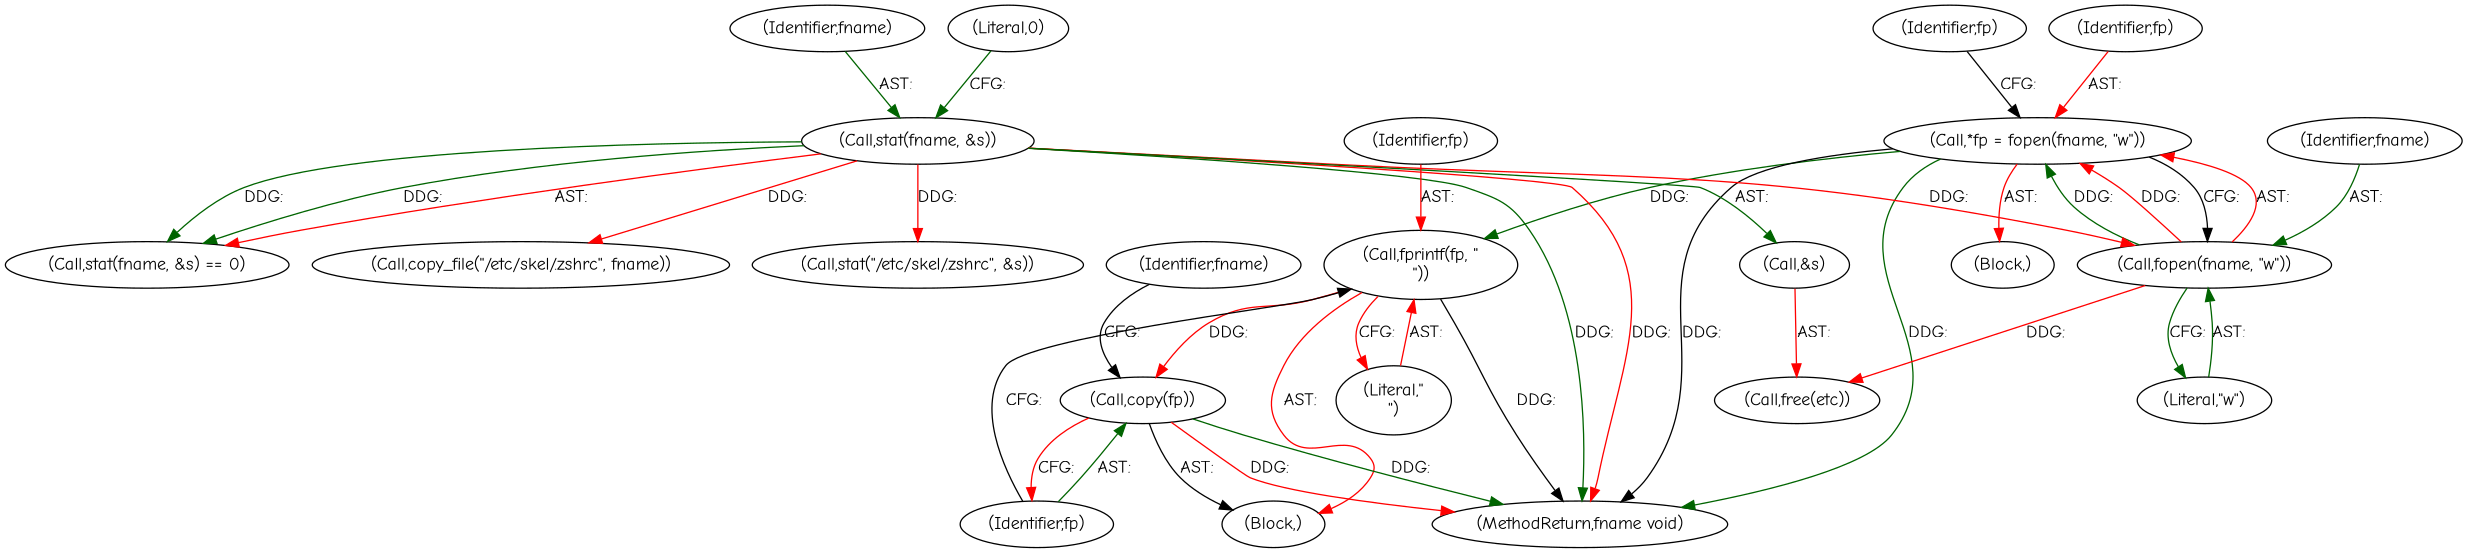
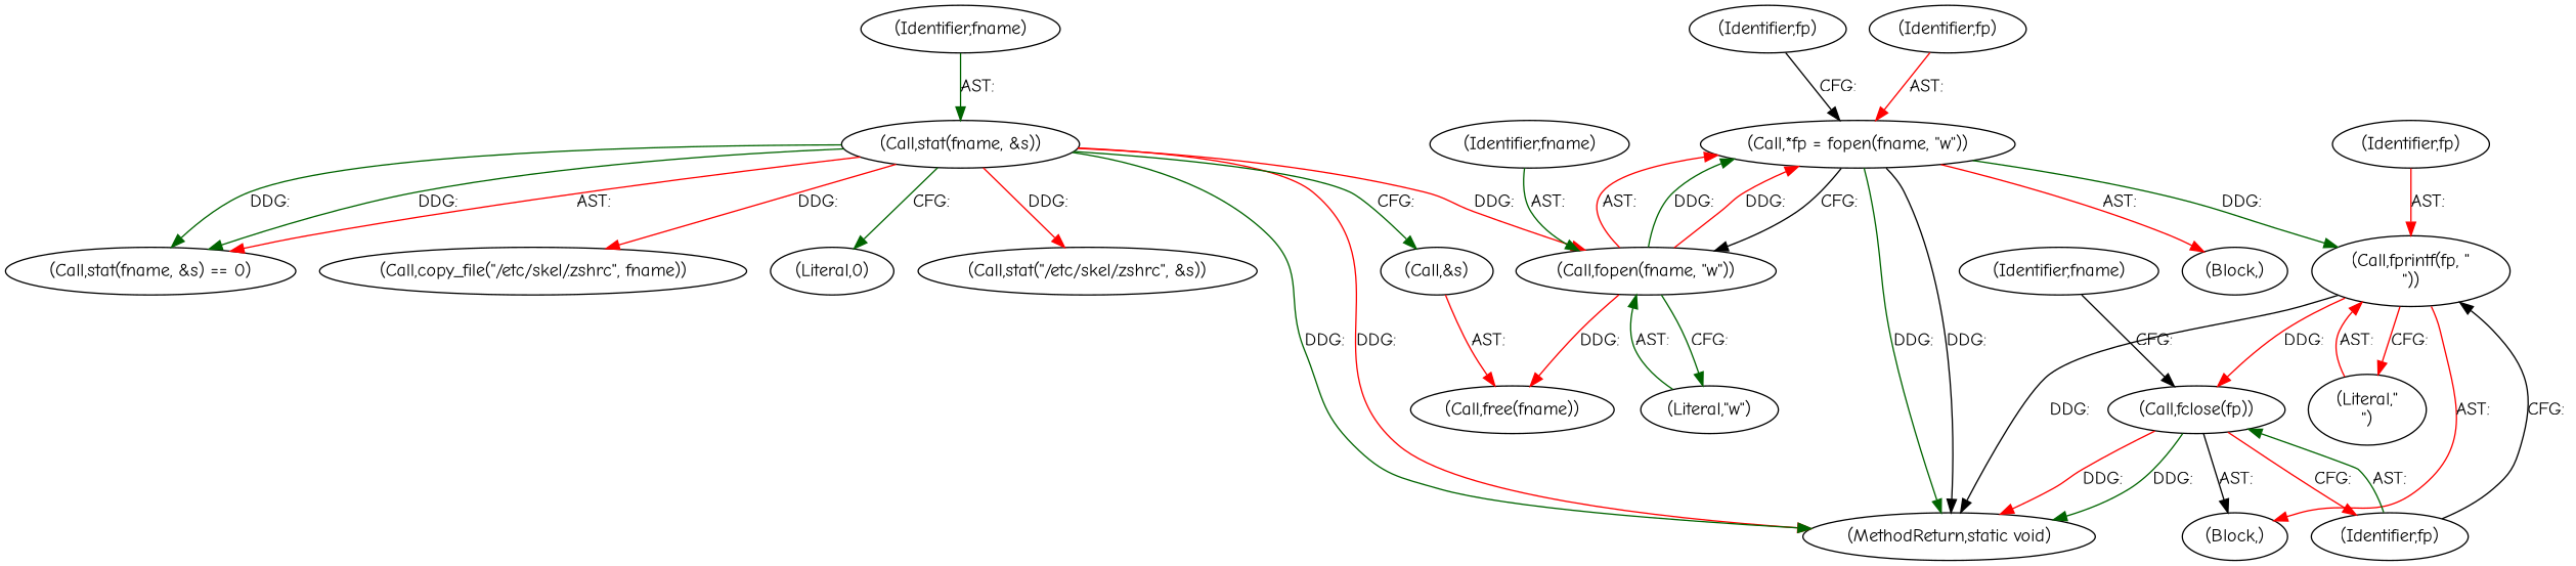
  digraph {
    fontname="Comic Neue"
    node [fontname="Comic Neue"]
    edge [color=red fontname="Comic Neue"]
    n1 [label="(Call,*fp = fopen(fname, \"w\"))"]
    n2 [label="(Call,fopen(fname, \"w\"))"]
    n3 [label="(Call,fprintf(fp, \"\n\"))"]
-   n4 [label="(MethodReturn,fname void)"]
+   n4 [label="(MethodReturn,static void)"]
    n5 [label="(Block,)"]
    n6 [label="(Literal,\"w\")"]
-   n7 [label="(Call,free(etc))"]
-   n8 [label="(Call,copy(fp))"]
+   n7 [label="(Call,free(fname))"]
+   n8 [label="(Call,fclose(fp))"]
    n9 [label="(Block,)"]
    n10 [label="(Literal,\"\n\")"]
    n11 [label="(Call,stat(fname, &s))"]
    n12 [label="(Call,stat(\"/etc/skel/.zshrc\", &s))"]
    n13 [label="(Call,&s)"]
    n14 [label="(Call,stat(fname, &s) == 0)"]
    n15 [label="(Call,copy_file(\"/etc/skel/.zshrc\", fname))"]
    n16 [label="(Identifier,fp)"]
    n17 [label="(Identifier,fname)"]
    n18 [label="(Identifier,fname)"]
    n19 [label="(Identifier,fname)"]
    n20 [label="(Identifier,fp)"]
    n21 [label="(Literal,0)"]
    n22 [label="(Identifier,fp)"]
    n23 [label="(Identifier,fp)"]
    n1 -> n2 [color=black label="CFG: "]
    n1 -> n3 [color=darkgreen label="DDG: "]
    n1 -> n4 [color=black label="DDG: "]
    n1 -> n4 [color=darkgreen label="DDG: "]
    n1 -> n5 [label="AST: "]
    n2 -> n1 [label="AST: "]
    n2 -> n1 [color=darkgreen label="DDG: "]
    n2 -> n1 [label="DDG: "]
    n2 -> n6 [color=darkgreen label="CFG: "]
    n2 -> n7 [label="DDG: "]
    n3 -> n4 [color=black label="DDG: "]
    n3 -> n8 [label="DDG: "]
    n3 -> n9 [label="AST: "]
    n3 -> n10 [label="CFG: "]
    n6 -> n2 [color=darkgreen label="AST: "]
    n8 -> n4 [label="DDG: "]
    n8 -> n4 [color=darkgreen label="DDG: "]
    n8 -> n9 [color=black label="AST: "]
    n8 -> n16 [label="CFG: "]
    n10 -> n3 [label="AST: "]
    n11 -> n2 [label="DDG: "]
    n11 -> n4 [label="DDG: "]
    n11 -> n4 [color=darkgreen label="DDG: "]
    n11 -> n12 [label="DDG: "]
-   n11 -> n13 [color=darkgreen label="AST: "]
+   n11 -> n13 [color=darkgreen label="CFG: "]
    n11 -> n14 [label="AST: "]
    n11 -> n14 [color=darkgreen label="DDG: "]
    n11 -> n14 [color=darkgreen label="DDG: "]
    n11 -> n15 [label="DDG: "]
    n13 -> n7 [label="AST: "]
    n16 -> n3 [color=black label="CFG: "]
    n16 -> n8 [color=darkgreen label="AST: "]
    n17 -> n11 [color=darkgreen label="AST: "]
    n18 -> n2 [color=darkgreen label="AST: "]
    n19 -> n8 [color=black label="CFG: "]
    n20 -> n3 [label="AST: "]
-   n21 -> n11 [color=darkgreen label="CFG: "]
+   n11 -> n21 [color=darkgreen label="CFG: "]
    n22 -> n1 [color=black label="CFG: "]
    n23 -> n1 [label="AST: "]
  }
